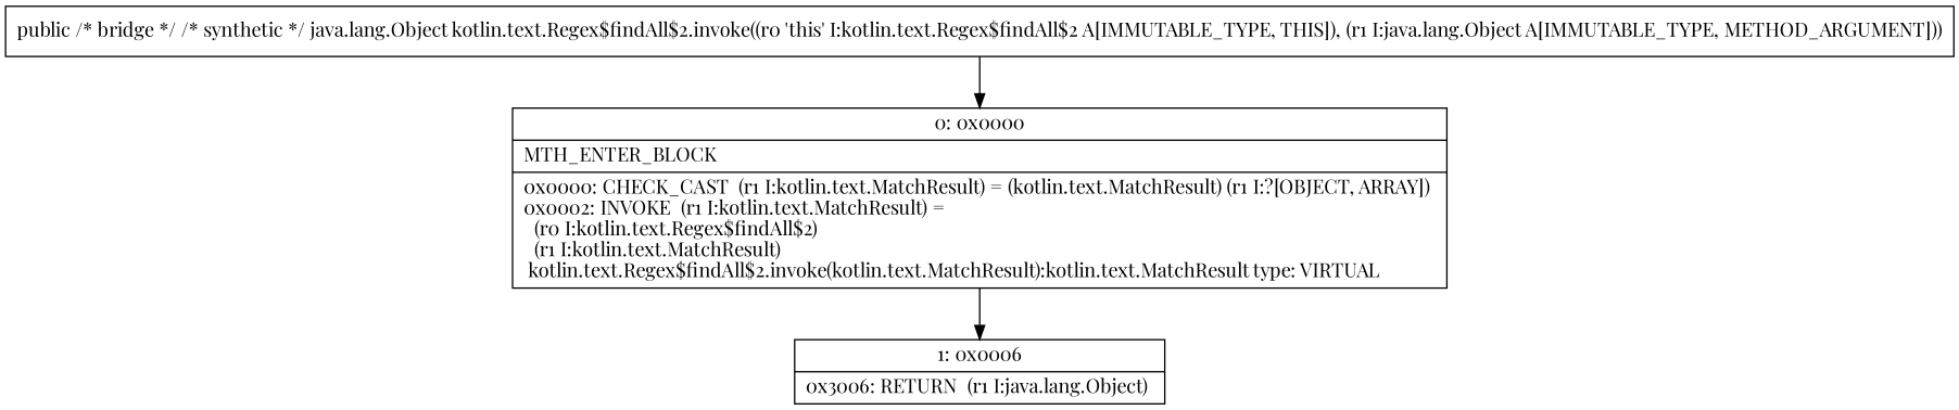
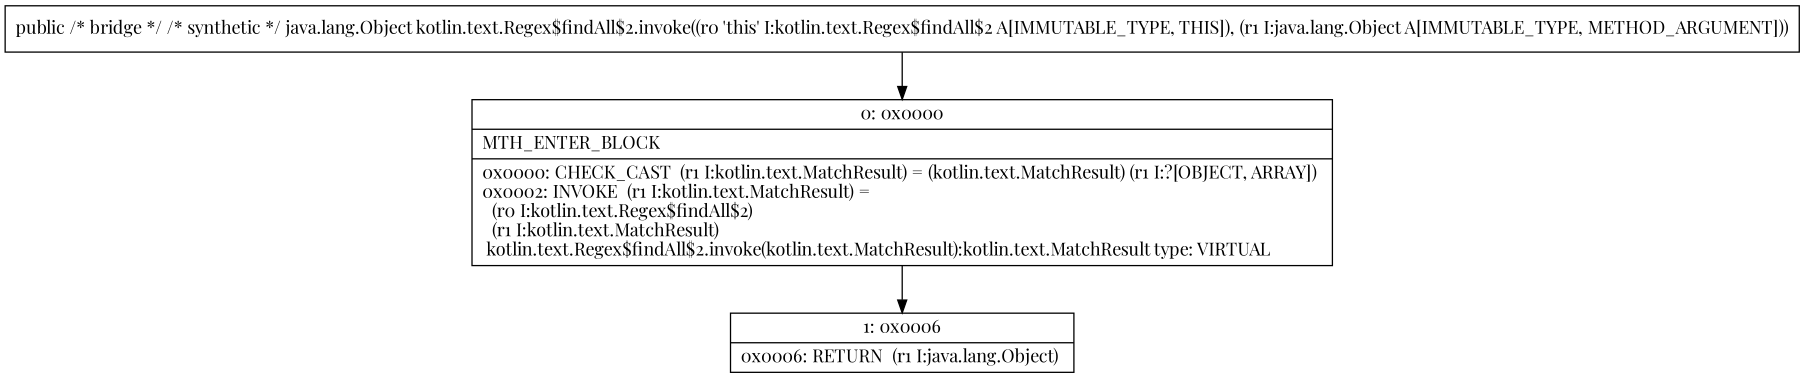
  digraph {
    fontname="Playfair Display"
    node [shape=record fontname="Playfair Display"]
    edge [fontname="Playfair Display"]
    n1 [label="{0\:\ 0x0000|MTH_ENTER_BLOCK\l|0x0000: CHECK_CAST  (r1 I:kotlin.text.MatchResult) = (kotlin.text.MatchResult) (r1 I:?[OBJECT, ARRAY]) \l0x0002: INVOKE  (r1 I:kotlin.text.MatchResult) = \l  (r0 I:kotlin.text.Regex$findAll$2)\l  (r1 I:kotlin.text.MatchResult)\l kotlin.text.Regex$findAll$2.invoke(kotlin.text.MatchResult):kotlin.text.MatchResult type: VIRTUAL \l}"]
-   n2 [label="{1\:\ 0x0006|0x3006: RETURN  (r1 I:java.lang.Object) \l}"]
+   n2 [label="{1\:\ 0x0006|0x0006: RETURN  (r1 I:java.lang.Object) \l}"]
    n3 [label="{public \/* bridge *\/ \/* synthetic *\/ java.lang.Object kotlin.text.Regex$findAll$2.invoke((r0 'this' I:kotlin.text.Regex$findAll$2 A[IMMUTABLE_TYPE, THIS]), (r1 I:java.lang.Object A[IMMUTABLE_TYPE, METHOD_ARGUMENT])) }"]
    n1 -> n2
    n3 -> n1
  }
